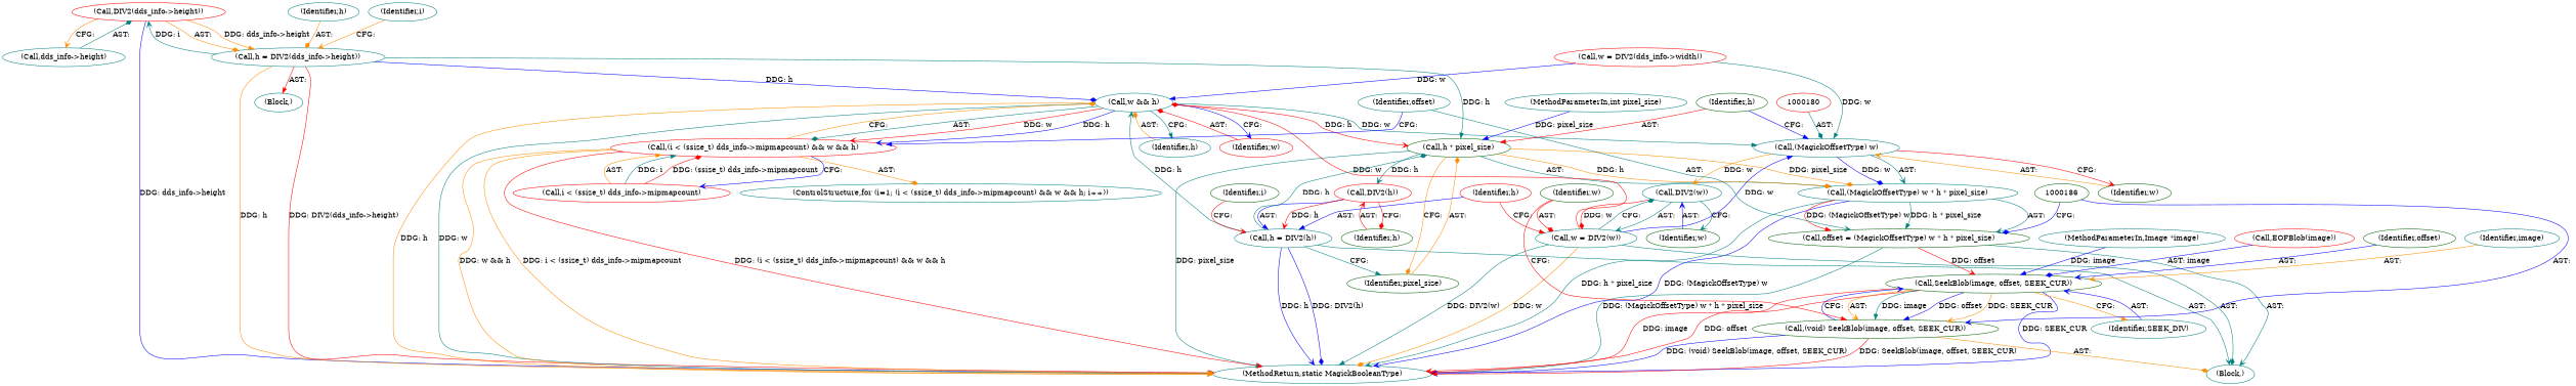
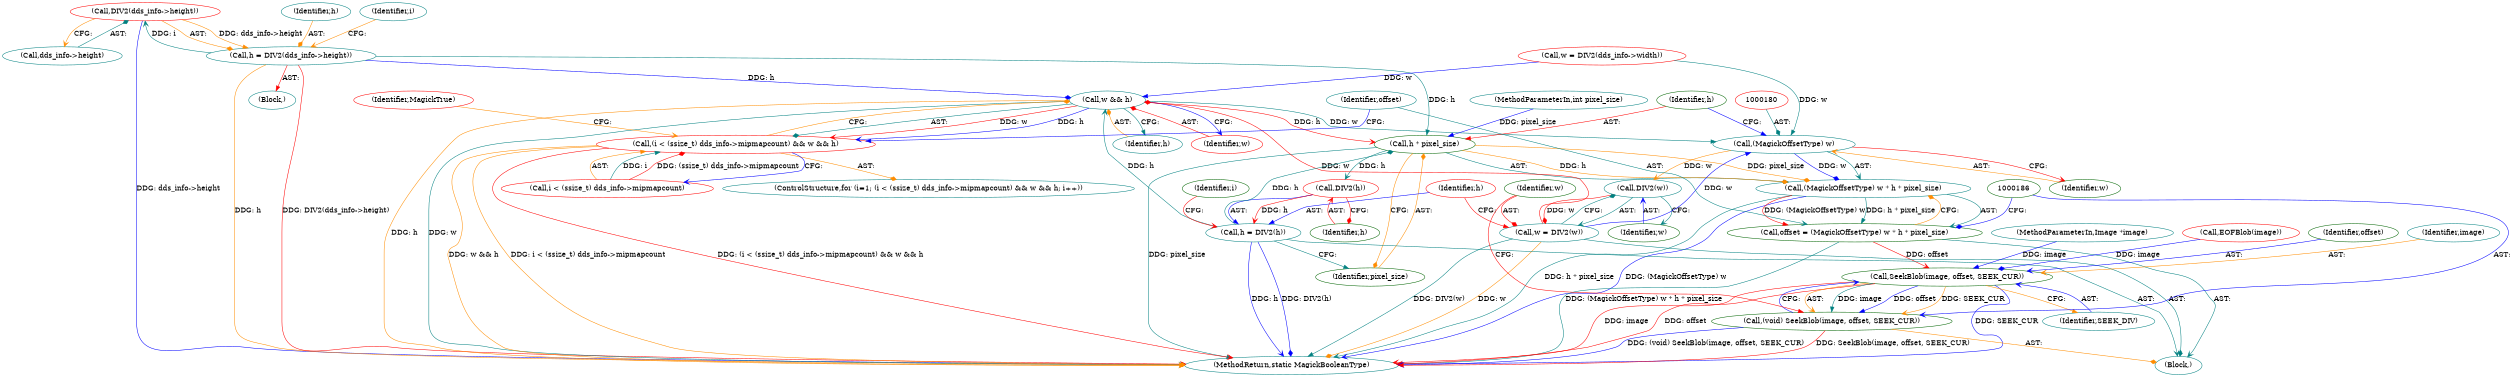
  digraph {
    node [color=teal]
    edge [arrowhead=vee color=teal]
    n1 [color=red label="(Call,DIV2(dds_info->height))"]
    n2 [label="(Call,h = DIV2(dds_info->height))"]
    n3 [label="(Call,dds_info->height)"]
    n4 [label="(MethodReturn,static MagickBooleanType)"]
    n5 [label="(Call,w && h)"]
    n6 [color=darkgreen label="(Call,h * pixel_size)"]
    n7 [label="(Block,)"]
    n8 [color=red label="(Call,(i < (ssize_t) dds_info->mipmapcount) && w && h)"]
    n9 [label="(Call,(MagickOffsetType) w)"]
    n10 [label="(Identifier,h)"]
    n11 [color=red label="(Identifier,w)"]
    n12 [label="(Call,(MagickOffsetType) w * h * pixel_size)"]
    n13 [color=red label="(Call,DIV2(h))"]
    n14 [color=darkgreen label="(Identifier,pixel_size)"]
    n15 [label="(ControlStructure,for (i=1; (i < (ssize_t) dds_info->mipmapcount) && w && h; i++))"]
    n16 [color=red label="(Call,i < (ssize_t) dds_info->mipmapcount)"]
    n17 [label="(Call,DIV2(w))"]
    n18 [color=darkgreen label="(Identifier,w)"]
    n19 [color=darkgreen label="(Call,offset = (MagickOffsetType) w * h * pixel_size)"]
    n20 [label="(Call,w = DIV2(w))"]
    n21 [color=darkgreen label="(Identifier,w)"]
    n22 [color=darkgreen label="(Call,SeekBlob(image, offset, SEEK_CUR))"]
    n23 [label="(Block,)"]
    n24 [color=darkgreen label="(Call,(void) SeekBlob(image, offset, SEEK_CUR))"]
    n25 [label="(Identifier,SEEK_DIV)"]
    n26 [label="(Call,h = DIV2(h))"]
    n27 [color=darkgreen label="(Identifier,h)"]
    n28 [color=darkgreen label="(Identifier,h)"]
    n29 [color=darkgreen label="(Identifier,i)"]
    n30 [label="(MethodParameterIn,Image *image)"]
    n31 [label="(MethodParameterIn,int pixel_size)"]
    n32 [color=red label="(Call,EOFBlob(image))"]
    n33 [color=darkgreen label="(Identifier,w)"]
    n34 [color=darkgreen label="(Identifier,offset)"]
    n35 [label="(Identifier,h)"]
    n36 [label="(Identifier,i)"]
+   n37 [color=red label="(Identifier,MagickTrue)"]
    n38 [color=red label="(Call,w = DIV2(dds_info->width))"]
    n39 [label="(Identifier,offset)"]
    n40 [label="(Identifier,image)"]
    n41 [color=red label="(Identifier,h)"]
    1000180 [color=red]
    1000186 [color=darkgreen]
    n1 -> n2 [arrowhead=diamond color=darkorange label="AST: "]
    n1 -> n2 [arrowhead=normal color=darkorange label="DDG: dds_info->height"]
    n1 -> n3 [color=darkorange label="CFG: "]
    n1 -> n4 [arrowhead=diamond color=blue label="DDG: dds_info->height"]
    n2 -> n1 [label="DDG: i"]
    n2 -> n4 [arrowhead=diamond color=darkorange label="DDG: h"]
    n2 -> n4 [color=red label="DDG: DIV2(dds_info->height)"]
    n2 -> n5 [arrowhead=diamond color=blue label="DDG: h"]
    n2 -> n6 [arrowhead=normal label="DDG: h"]
    n2 -> n7 [arrowhead=normal color=red label="AST: "]
    n3 -> n1 [arrowhead=diamond label="AST: "]
    n5 -> n4 [label="DDG: w"]
    n5 -> n4 [color=darkorange label="DDG: h"]
    n5 -> n6 [color=red label="DDG: h"]
    n5 -> n8 [arrowhead=diamond label="AST: "]
    n5 -> n8 [color=red label="DDG: w"]
    n5 -> n8 [color=blue label="DDG: h"]
    n5 -> n9 [arrowhead=normal label="DDG: w"]
    n5 -> n10 [arrowhead=normal label="CFG: "]
    n5 -> n11 [color=blue label="CFG: "]
    n6 -> n4 [arrowhead=normal label="DDG: pixel_size"]
    n6 -> n12 [arrowhead=normal label="AST: "]
    n6 -> n12 [arrowhead=diamond color=darkorange label="DDG: h"]
    n6 -> n12 [arrowhead=diamond color=darkorange label="DDG: pixel_size"]
    n6 -> n13 [label="DDG: h"]
    n6 -> n14 [arrowhead=diamond color=darkorange label="CFG: "]
    n8 -> n4 [arrowhead=normal color=darkorange label="DDG: w && h"]
    n8 -> n4 [arrowhead=diamond color=darkorange label="DDG: i < (ssize_t) dds_info->mipmapcount"]
    n8 -> n4 [color=red label="DDG: (i < (ssize_t) dds_info->mipmapcount) && w && h"]
    n8 -> n5 [arrowhead=diamond color=darkorange label="CFG: "]
    n8 -> n15 [arrowhead=diamond color=darkorange label="AST: "]
    n8 -> n16 [color=blue label="CFG: "]
    n9 -> n12 [label="AST: "]
    n9 -> n12 [arrowhead=diamond color=blue label="DDG: w"]
    n9 -> n17 [color=darkorange label="DDG: w"]
    n9 -> n18 [color=red label="CFG: "]
    n10 -> n5 [arrowhead=diamond color=darkorange label="AST: "]
    n11 -> n5 [arrowhead=diamond color=red label="AST: "]
    n12 -> n4 [label="DDG: h * pixel_size"]
    n12 -> n4 [color=blue label="DDG: (MagickOffsetType) w"]
    n12 -> n19 [label="AST: "]
    n12 -> n19 [arrowhead=normal color=red label="DDG: (MagickOffsetType) w"]
    n12 -> n19 [arrowhead=normal label="DDG: h * pixel_size"]
    n13 -> n26 [arrowhead=normal color=blue label="AST: "]
    n13 -> n26 [color=red label="DDG: h"]
    n13 -> n27 [arrowhead=diamond color=red label="CFG: "]
    n14 -> n6 [arrowhead=diamond color=darkorange label="AST: "]
    n16 -> n8 [arrowhead=normal color=darkorange label="AST: "]
    n16 -> n8 [arrowhead=normal label="DDG: i"]
    n16 -> n8 [arrowhead=diamond color=red label="DDG: (ssize_t) dds_info->mipmapcount"]
    n17 -> n20 [label="AST: "]
    n17 -> n20 [arrowhead=diamond color=red label="DDG: w"]
    n17 -> n21 [label="CFG: "]
    n18 -> n9 [color=darkorange label="AST: "]
    n19 -> n4 [arrowhead=normal label="DDG: (MagickOffsetType) w * h * pixel_size"]
+   n19 -> n12 [arrowhead=diamond color=darkorange label="CFG: "]
    n19 -> n22 [color=red label="DDG: offset"]
    n19 -> n23 [label="AST: "]
    n20 -> n4 [arrowhead=normal label="DDG: DIV2(w)"]
    n20 -> n4 [arrowhead=diamond color=darkorange label="DDG: w"]
    n20 -> n5 [arrowhead=diamond color=red label="DDG: w"]
    n20 -> n9 [arrowhead=normal color=blue label="DDG: w"]
    n20 -> n17 [arrowhead=diamond label="CFG: "]
    n20 -> n23 [arrowhead=diamond label="AST: "]
    n21 -> n17 [color=blue label="AST: "]
    n22 -> n4 [arrowhead=normal color=blue label="DDG: SEEK_CUR"]
    n22 -> n4 [color=red label="DDG: image"]
    n22 -> n4 [color=red label="DDG: offset"]
    n22 -> n24 [color=darkorange label="AST: "]
    n22 -> n24 [arrowhead=normal label="DDG: image"]
    n22 -> n24 [arrowhead=normal color=blue label="DDG: offset"]
    n22 -> n24 [color=darkorange label="DDG: SEEK_CUR"]
    n22 -> n25 [arrowhead=normal color=darkorange label="CFG: "]
    n24 -> n4 [color=blue label="DDG: (void) SeekBlob(image, offset, SEEK_CUR)"]
    n24 -> n4 [arrowhead=normal color=red label="DDG: SeekBlob(image, offset, SEEK_CUR)"]
    n24 -> n22 [color=blue label="CFG: "]
    n24 -> n23 [arrowhead=diamond color=darkorange label="AST: "]
    n25 -> n22 [color=blue label="AST: "]
    n26 -> n4 [arrowhead=diamond color=blue label="DDG: DIV2(h)"]
    n26 -> n4 [color=blue label="DDG: h"]
    n26 -> n5 [label="DDG: h"]
    n26 -> n6 [arrowhead=diamond label="DDG: h"]
    n26 -> n14 [arrowhead=normal label="CFG: "]
    n26 -> n23 [label="AST: "]
    n27 -> n13 [color=red label="AST: "]
    n28 -> n6 [arrowhead=normal color=red label="AST: "]
    n28 -> n9 [arrowhead=normal color=blue label="CFG: "]
    n29 -> n26 [color=red label="CFG: "]
    n30 -> n22 [arrowhead=normal color=blue label="DDG: image"]
    n31 -> n6 [arrowhead=normal color=blue label="DDG: pixel_size"]
-   n32 -> n22 [arrowhead=diamond color=blue label="AST: image"]
+   n32 -> n22 [arrowhead=diamond color=blue label="DDG: image"]
    n33 -> n20 [arrowhead=diamond color=red label="AST: "]
    n33 -> n24 [arrowhead=normal color=red label="CFG: "]
    n34 -> n22 [color=blue label="AST: "]
    n35 -> n2 [arrowhead=diamond color=darkorange label="AST: "]
    n36 -> n2 [color=darkorange label="CFG: "]
+   n37 -> n8 [color=darkorange label="CFG: "]
    n38 -> n5 [arrowhead=normal color=blue label="DDG: w"]
    n38 -> n9 [arrowhead=normal label="DDG: w"]
    n39 -> n8 [arrowhead=normal color=blue label="CFG: "]
    n39 -> n19 [label="AST: "]
    n40 -> n22 [color=darkorange label="AST: "]
    n41 -> n20 [arrowhead=normal color=red label="CFG: "]
    n41 -> n26 [arrowhead=normal color=blue label="AST: "]
    1000180 -> n9 [arrowhead=diamond label="AST: "]
    1000186 -> n19 [arrowhead=diamond color=blue label="CFG: "]
    1000186 -> n24 [color=blue label="AST: "]
  }
